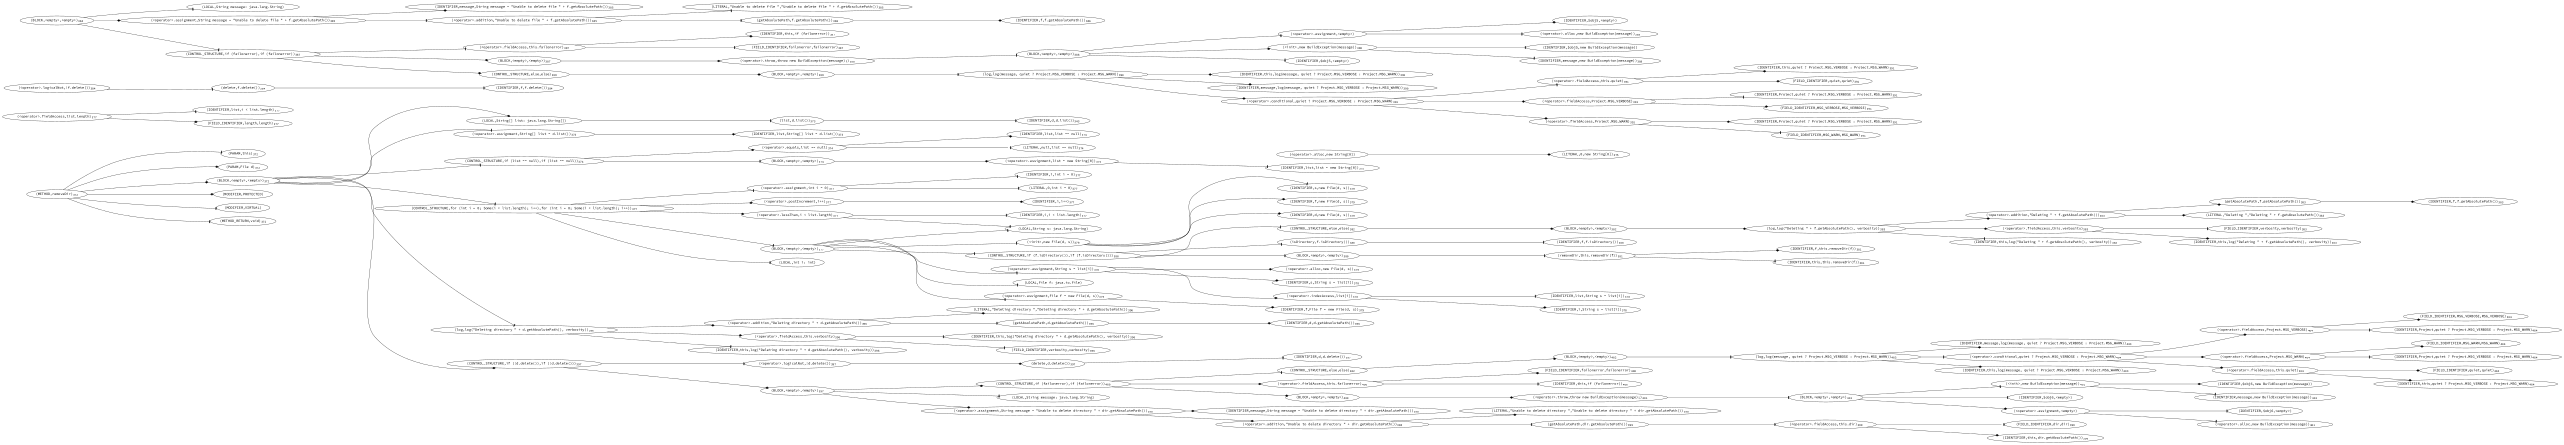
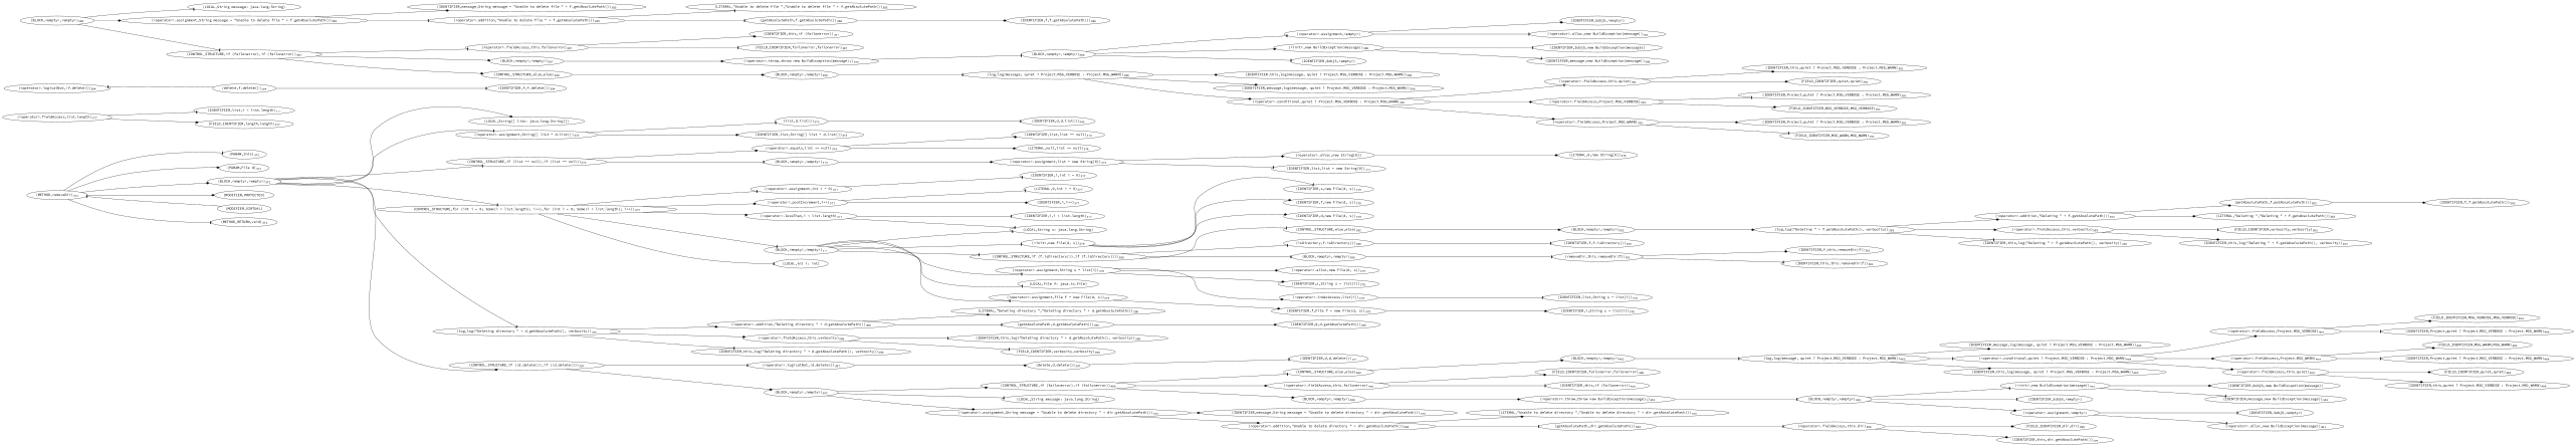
  digraph {
    fontname="Source Code Pro"
    rankdir=LR
    node [fontname="Source Code Pro"]
    edge [arrowhead=diamond fontname="Source Code Pro"]
    n1 [label=<(METHOD,removeDir)<SUB>372</SUB>>]
    n2 [label=<(PARAM,this)<SUB>372</SUB>>]
    n3 [label=<(PARAM,File d)<SUB>372</SUB>>]
    n4 [label=<(BLOCK,&lt;empty&gt;,&lt;empty&gt;)<SUB>372</SUB>>]
    n5 [label=<(MODIFIER,PROTECTED)>]
    n6 [label=<(MODIFIER,VIRTUAL)>]
    n7 [label=<(METHOD_RETURN,void)<SUB>372</SUB>>]
    n8 [label=<(LOCAL,String[] list: java.lang.String[])>]
    n9 [label=<(&lt;operator&gt;.assignment,String[] list = d.list())<SUB>373</SUB>>]
    n10 [label=<(CONTROL_STRUCTURE,if (list == null),if (list == null))<SUB>374</SUB>>]
    n11 [label=<(CONTROL_STRUCTURE,for (int i = 0; Some(i &lt; list.length); i++),for (int i = 0; Some(i &lt; list.length); i++))<SUB>377</SUB>>]
    n12 [label=<(log,log(&quot;Deleting directory &quot; + d.getAbsolutePath(), verbosity))<SUB>396</SUB>>]
    n13 [label=<(CONTROL_STRUCTURE,if (!d.delete()),if (!d.delete()))<SUB>397</SUB>>]
    n14 [label=<(IDENTIFIER,list,String[] list = d.list())<SUB>373</SUB>>]
    n15 [label=<(list,d.list())<SUB>373</SUB>>]
    n16 [label=<(&lt;operator&gt;.equals,list == null)<SUB>374</SUB>>]
    n17 [label=<(BLOCK,&lt;empty&gt;,&lt;empty&gt;)<SUB>374</SUB>>]
    n18 [label=<(LOCAL,int i: int)>]
    n19 [label=<(&lt;operator&gt;.assignment,int i = 0)<SUB>377</SUB>>]
    n20 [label=<(&lt;operator&gt;.lessThan,i &lt; list.length)<SUB>377</SUB>>]
    n21 [label=<(&lt;operator&gt;.postIncrement,i++)<SUB>377</SUB>>]
    n22 [label=<(BLOCK,&lt;empty&gt;,&lt;empty&gt;)<SUB>377</SUB>>]
    n23 [label=<(IDENTIFIER,this,log(&quot;Deleting directory &quot; + d.getAbsolutePath(), verbosity))<SUB>396</SUB>>]
    n24 [label=<(&lt;operator&gt;.addition,&quot;Deleting directory &quot; + d.getAbsolutePath())<SUB>396</SUB>>]
    n25 [label=<(&lt;operator&gt;.fieldAccess,this.verbosity)<SUB>396</SUB>>]
    n26 [label=<(&lt;operator&gt;.logicalNot,!d.delete())<SUB>397</SUB>>]
    n27 [label=<(BLOCK,&lt;empty&gt;,&lt;empty&gt;)<SUB>397</SUB>>]
    n28 [label=<(IDENTIFIER,d,d.list())<SUB>343</SUB>>]
    n29 [label=<(IDENTIFIER,list,list == null)<SUB>374</SUB>>]
    n30 [label=<(LITERAL,null,list == null)<SUB>374</SUB>>]
    n31 [label=<(&lt;operator&gt;.assignment,list = new String[0])<SUB>375</SUB>>]
    n32 [label=<(IDENTIFIER,list,list = new String[0])<SUB>375</SUB>>]
    n33 [label=<(&lt;operator&gt;.alloc,new String[0])>]
    n34 [label=<(LITERAL,0,new String[0])<SUB>375</SUB>>]
    n35 [label=<(IDENTIFIER,i,int i = 0)<SUB>377</SUB>>]
    n36 [label=<(LITERAL,0,int i = 0)<SUB>377</SUB>>]
    n37 [label=<(IDENTIFIER,i,i &lt; list.length)<SUB>377</SUB>>]
    n38 [label=<(LOCAL,String s: java.lang.String)>]
    n39 [label=<(IDENTIFIER,i,i++)<SUB>377</SUB>>]
    n40 [label=<(&lt;operator&gt;.assignment,String s = list[i])<SUB>378</SUB>>]
    n41 [label=<(LOCAL,File f: java.io.File)>]
    n42 [label=<(&lt;operator&gt;.assignment,File f = new File(d, s))<SUB>379</SUB>>]
    n43 [label=<(&lt;init&gt;,new File(d, s))<SUB>379</SUB>>]
    n44 [label=<(CONTROL_STRUCTURE,if (f.isDirectory()),if (f.isDirectory()))<SUB>380</SUB>>]
    n45 [label=<(&lt;operator&gt;.fieldAccess,list.length)<SUB>377</SUB>>]
    n46 [label=<(IDENTIFIER,list,i &lt; list.length)<SUB>377</SUB>>]
    n47 [label=<(FIELD_IDENTIFIER,length,length)<SUB>377</SUB>>]
    n48 [label=<(IDENTIFIER,s,String s = list[i])<SUB>378</SUB>>]
    n49 [label=<(&lt;operator&gt;.indexAccess,list[i])<SUB>378</SUB>>]
    n50 [label=<(&lt;operator&gt;.alloc,new File(d, s))<SUB>379</SUB>>]
    n51 [label=<(IDENTIFIER,f,File f = new File(d, s))<SUB>379</SUB>>]
    n52 [label=<(IDENTIFIER,f,new File(d, s))<SUB>379</SUB>>]
    n53 [label=<(IDENTIFIER,d,new File(d, s))<SUB>379</SUB>>]
    n54 [label=<(IDENTIFIER,s,new File(d, s))<SUB>379</SUB>>]
    n55 [label=<(isDirectory,f.isDirectory())<SUB>380</SUB>>]
    n56 [label=<(BLOCK,&lt;empty&gt;,&lt;empty&gt;)<SUB>380</SUB>>]
    n57 [label=<(CONTROL_STRUCTURE,else,else)<SUB>382</SUB>>]
    n58 [label=<(IDENTIFIER,list,String s = list[i])<SUB>378</SUB>>]
    n59 [label=<(IDENTIFIER,i,String s = list[i])<SUB>378</SUB>>]
    n60 [label=<(IDENTIFIER,f,f.isDirectory())<SUB>380</SUB>>]
    n61 [label=<(removeDir,this.removeDir(f))<SUB>381</SUB>>]
    n62 [label=<(BLOCK,&lt;empty&gt;,&lt;empty&gt;)<SUB>382</SUB>>]
    n63 [label=<(IDENTIFIER,this,this.removeDir(f))<SUB>381</SUB>>]
    n64 [label=<(IDENTIFIER,f,this.removeDir(f))<SUB>381</SUB>>]
    n65 [label=<(log,log(&quot;Deleting &quot; + f.getAbsolutePath(), verbosity))<SUB>383</SUB>>]
    n66 [label=<(IDENTIFIER,this,log(&quot;Deleting &quot; + f.getAbsolutePath(), verbosity))<SUB>383</SUB>>]
    n67 [label=<(&lt;operator&gt;.addition,&quot;Deleting &quot; + f.getAbsolutePath())<SUB>383</SUB>>]
    n68 [label=<(&lt;operator&gt;.fieldAccess,this.verbosity)<SUB>383</SUB>>]
    n69 [label=<(LITERAL,&quot;Deleting &quot;,&quot;Deleting &quot; + f.getAbsolutePath())<SUB>383</SUB>>]
    n70 [label=<(getAbsolutePath,f.getAbsolutePath())<SUB>383</SUB>>]
    n71 [label=<(IDENTIFIER,this,log(&quot;Deleting &quot; + f.getAbsolutePath(), verbosity))<SUB>383</SUB>>]
    n72 [label=<(FIELD_IDENTIFIER,verbosity,verbosity)<SUB>383</SUB>>]
    n73 [label=<(IDENTIFIER,f,f.getAbsolutePath())<SUB>383</SUB>>]
    n74 [label=<(&lt;operator&gt;.logicalNot,!f.delete())<SUB>384</SUB>>]
    n75 [label=<(delete,f.delete())<SUB>384</SUB>>]
    n76 [label=<(BLOCK,&lt;empty&gt;,&lt;empty&gt;)<SUB>384</SUB>>]
    n77 [label=<(LOCAL,String message: java.lang.String)>]
    n78 [label=<(&lt;operator&gt;.assignment,String message = &quot;Unable to delete file &quot; + f.getAbsolutePath())<SUB>385</SUB>>]
    n79 [label=<(CONTROL_STRUCTURE,if (failonerror),if (failonerror))<SUB>387</SUB>>]
    n80 [label=<(IDENTIFIER,f,f.delete())<SUB>384</SUB>>]
    n81 [label=<(IDENTIFIER,message,String message = &quot;Unable to delete file &quot; + f.getAbsolutePath())<SUB>385</SUB>>]
    n82 [label=<(&lt;operator&gt;.addition,&quot;Unable to delete file &quot; + f.getAbsolutePath())<SUB>385</SUB>>]
    n83 [label=<(&lt;operator&gt;.fieldAccess,this.failonerror)<SUB>387</SUB>>]
    n84 [label=<(BLOCK,&lt;empty&gt;,&lt;empty&gt;)<SUB>387</SUB>>]
    n85 [label=<(CONTROL_STRUCTURE,else,else)<SUB>389</SUB>>]
    n86 [label=<(LITERAL,&quot;Unable to delete file &quot;,&quot;Unable to delete file &quot; + f.getAbsolutePath())<SUB>385</SUB>>]
    n87 [label=<(getAbsolutePath,f.getAbsolutePath())<SUB>386</SUB>>]
    n88 [label=<(IDENTIFIER,f,f.getAbsolutePath())<SUB>386</SUB>>]
    n89 [label=<(IDENTIFIER,this,if (failonerror))<SUB>387</SUB>>]
    n90 [label=<(FIELD_IDENTIFIER,failonerror,failonerror)<SUB>387</SUB>>]
    n91 [label=<(&lt;operator&gt;.throw,throw new BuildException(message);)<SUB>388</SUB>>]
    n92 [label=<(BLOCK,&lt;empty&gt;,&lt;empty&gt;)<SUB>389</SUB>>]
    n93 [label=<(BLOCK,&lt;empty&gt;,&lt;empty&gt;)<SUB>388</SUB>>]
    n94 [label=<(&lt;operator&gt;.assignment,&lt;empty&gt;)>]
    n95 [label=<(&lt;init&gt;,new BuildException(message))<SUB>388</SUB>>]
    n96 [label=<(IDENTIFIER,$obj5,&lt;empty&gt;)>]
    n97 [label=<(IDENTIFIER,$obj5,&lt;empty&gt;)>]
    n98 [label=<(&lt;operator&gt;.alloc,new BuildException(message))<SUB>388</SUB>>]
    n99 [label=<(IDENTIFIER,$obj5,new BuildException(message))>]
    n100 [label=<(IDENTIFIER,message,new BuildException(message))<SUB>388</SUB>>]
    n101 [label=<(log,log(message, quiet ? Project.MSG_VERBOSE : Project.MSG_WARN))<SUB>390</SUB>>]
    n102 [label=<(IDENTIFIER,this,log(message, quiet ? Project.MSG_VERBOSE : Project.MSG_WARN))<SUB>390</SUB>>]
    n103 [label=<(IDENTIFIER,message,log(message, quiet ? Project.MSG_VERBOSE : Project.MSG_WARN))<SUB>390</SUB>>]
    n104 [label=<(&lt;operator&gt;.conditional,quiet ? Project.MSG_VERBOSE : Project.MSG_WARN)<SUB>391</SUB>>]
    n105 [label=<(&lt;operator&gt;.fieldAccess,this.quiet)<SUB>391</SUB>>]
    n106 [label=<(&lt;operator&gt;.fieldAccess,Project.MSG_VERBOSE)<SUB>391</SUB>>]
    n107 [label=<(&lt;operator&gt;.fieldAccess,Project.MSG_WARN)<SUB>391</SUB>>]
    n108 [label=<(IDENTIFIER,this,quiet ? Project.MSG_VERBOSE : Project.MSG_WARN)<SUB>391</SUB>>]
    n109 [label=<(FIELD_IDENTIFIER,quiet,quiet)<SUB>391</SUB>>]
    n110 [label=<(IDENTIFIER,Project,quiet ? Project.MSG_VERBOSE : Project.MSG_WARN)<SUB>391</SUB>>]
    n111 [label=<(FIELD_IDENTIFIER,MSG_VERBOSE,MSG_VERBOSE)<SUB>391</SUB>>]
    n112 [label=<(IDENTIFIER,Project,quiet ? Project.MSG_VERBOSE : Project.MSG_WARN)<SUB>391</SUB>>]
    n113 [label=<(FIELD_IDENTIFIER,MSG_WARN,MSG_WARN)<SUB>391</SUB>>]
    n114 [label=<(LITERAL,&quot;Deleting directory &quot;,&quot;Deleting directory &quot; + d.getAbsolutePath())<SUB>396</SUB>>]
    n115 [label=<(getAbsolutePath,d.getAbsolutePath())<SUB>396</SUB>>]
    n116 [label=<(IDENTIFIER,this,log(&quot;Deleting directory &quot; + d.getAbsolutePath(), verbosity))<SUB>396</SUB>>]
    n117 [label=<(FIELD_IDENTIFIER,verbosity,verbosity)<SUB>396</SUB>>]
    n118 [label=<(IDENTIFIER,d,d.getAbsolutePath())<SUB>396</SUB>>]
    n119 [label=<(delete,d.delete())<SUB>397</SUB>>]
    n120 [label=<(LOCAL,String message: java.lang.String)>]
    n121 [label=<(&lt;operator&gt;.assignment,String message = &quot;Unable to delete directory &quot; + dir.getAbsolutePath())<SUB>398</SUB>>]
    n122 [label=<(CONTROL_STRUCTURE,if (failonerror),if (failonerror))<SUB>400</SUB>>]
    n123 [label=<(IDENTIFIER,d,d.delete())<SUB>397</SUB>>]
    n124 [label=<(IDENTIFIER,message,String message = &quot;Unable to delete directory &quot; + dir.getAbsolutePath())<SUB>398</SUB>>]
    n125 [label=<(&lt;operator&gt;.addition,&quot;Unable to delete directory &quot; + dir.getAbsolutePath())<SUB>398</SUB>>]
    n126 [label=<(&lt;operator&gt;.fieldAccess,this.failonerror)<SUB>400</SUB>>]
    n127 [label=<(BLOCK,&lt;empty&gt;,&lt;empty&gt;)<SUB>400</SUB>>]
    n128 [label=<(CONTROL_STRUCTURE,else,else)<SUB>402</SUB>>]
    n129 [label=<(LITERAL,&quot;Unable to delete directory &quot;,&quot;Unable to delete directory &quot; + dir.getAbsolutePath())<SUB>398</SUB>>]
    n130 [label=<(getAbsolutePath,dir.getAbsolutePath())<SUB>399</SUB>>]
    n131 [label=<(&lt;operator&gt;.fieldAccess,this.dir)<SUB>399</SUB>>]
    n132 [label=<(IDENTIFIER,this,dir.getAbsolutePath())<SUB>399</SUB>>]
    n133 [label=<(FIELD_IDENTIFIER,dir,dir)<SUB>399</SUB>>]
    n134 [label=<(IDENTIFIER,this,if (failonerror))<SUB>400</SUB>>]
    n135 [label=<(FIELD_IDENTIFIER,failonerror,failonerror)<SUB>400</SUB>>]
    n136 [label=<(&lt;operator&gt;.throw,throw new BuildException(message);)<SUB>401</SUB>>]
    n137 [label=<(BLOCK,&lt;empty&gt;,&lt;empty&gt;)<SUB>402</SUB>>]
    n138 [label=<(BLOCK,&lt;empty&gt;,&lt;empty&gt;)<SUB>401</SUB>>]
    n139 [label=<(&lt;operator&gt;.assignment,&lt;empty&gt;)>]
    n140 [label=<(&lt;init&gt;,new BuildException(message))<SUB>401</SUB>>]
    n141 [label=<(IDENTIFIER,$obj6,&lt;empty&gt;)>]
    n142 [label=<(IDENTIFIER,$obj6,&lt;empty&gt;)>]
    n143 [label=<(&lt;operator&gt;.alloc,new BuildException(message))<SUB>401</SUB>>]
    n144 [label=<(IDENTIFIER,$obj6,new BuildException(message))>]
    n145 [label=<(IDENTIFIER,message,new BuildException(message))<SUB>401</SUB>>]
    n146 [label=<(log,log(message, quiet ? Project.MSG_VERBOSE : Project.MSG_WARN))<SUB>403</SUB>>]
    n147 [label=<(IDENTIFIER,this,log(message, quiet ? Project.MSG_VERBOSE : Project.MSG_WARN))<SUB>403</SUB>>]
    n148 [label=<(IDENTIFIER,message,log(message, quiet ? Project.MSG_VERBOSE : Project.MSG_WARN))<SUB>403</SUB>>]
    n149 [label=<(&lt;operator&gt;.conditional,quiet ? Project.MSG_VERBOSE : Project.MSG_WARN)<SUB>404</SUB>>]
    n150 [label=<(&lt;operator&gt;.fieldAccess,this.quiet)<SUB>404</SUB>>]
    n151 [label=<(&lt;operator&gt;.fieldAccess,Project.MSG_VERBOSE)<SUB>404</SUB>>]
    n152 [label=<(&lt;operator&gt;.fieldAccess,Project.MSG_WARN)<SUB>404</SUB>>]
    n153 [label=<(IDENTIFIER,this,quiet ? Project.MSG_VERBOSE : Project.MSG_WARN)<SUB>404</SUB>>]
    n154 [label=<(FIELD_IDENTIFIER,quiet,quiet)<SUB>404</SUB>>]
    n155 [label=<(IDENTIFIER,Project,quiet ? Project.MSG_VERBOSE : Project.MSG_WARN)<SUB>404</SUB>>]
    n156 [label=<(FIELD_IDENTIFIER,MSG_VERBOSE,MSG_VERBOSE)<SUB>404</SUB>>]
    n157 [label=<(IDENTIFIER,Project,quiet ? Project.MSG_VERBOSE : Project.MSG_WARN)<SUB>404</SUB>>]
    n158 [label=<(FIELD_IDENTIFIER,MSG_WARN,MSG_WARN)<SUB>404</SUB>>]
    n1 -> n2 [arrowhead=tee]
    n1 -> n3
    n1 -> n4
    n1 -> n5
-   n1 -> n6 [arrowhead=tee]
+   n6 -> n1 [arrowhead=tee]
    n1 -> n7 [arrowhead=tee]
    n4 -> n8
    n4 -> n9 [arrowhead=tee]
    n4 -> n10 [arrowhead=tee]
    n4 -> n11 [arrowhead=tee]
    n4 -> n12 [arrowhead=tee]
    n4 -> n13
    n9 -> n14
-   n8 -> n15 [arrowhead=tee]
+   n9 -> n15 [arrowhead=tee]
    n10 -> n16
    n10 -> n17 [arrowhead=tee]
    n11 -> n18 [arrowhead=tee]
    n11 -> n19 [arrowhead=tee]
    n11 -> n20
    n11 -> n21
    n11 -> n22 [arrowhead=tee]
    n12 -> n23 [arrowhead=tee]
    n12 -> n24
    n12 -> n25
    n13 -> n26 [arrowhead=tee]
    n13 -> n27
    n15 -> n28 [arrowhead=tee]
    n16 -> n29
-   n16 -> n30 [arrowhead=tee]
+   n16 -> n30
    n17 -> n31
    n19 -> n35 [arrowhead=tee]
-   n19 -> n36 [arrowhead=tee]
+   n21 -> n36 [arrowhead=tee]
    n20 -> n37 [arrowhead=tee]
    n20 -> n38 [arrowhead=tee]
    n21 -> n39
    n22 -> n38 [arrowhead=tee]
    n22 -> n40 [arrowhead=tee]
    n22 -> n41 [arrowhead=tee]
    n22 -> n42 [arrowhead=tee]
    n22 -> n43 [arrowhead=tee]
    n22 -> n44 [arrowhead=tee]
    n24 -> n114
    n24 -> n115 [arrowhead=tee]
    n25 -> n116 [arrowhead=tee]
    n25 -> n117 [arrowhead=tee]
    n26 -> n119
    n27 -> n120 [arrowhead=tee]
    n27 -> n121
    n27 -> n122
    n31 -> n32 [arrowhead=tee]
+   n31 -> n33
    n33 -> n34
    n40 -> n48
    n40 -> n49
    n40 -> n50
    n42 -> n51
    n43 -> n52
    n43 -> n53
    n43 -> n54 [arrowhead=tee]
    n44 -> n55 [arrowhead=tee]
    n44 -> n56 [arrowhead=tee]
    n44 -> n57 [arrowhead=tee]
    n45 -> n46 [arrowhead=tee]
    n45 -> n47
    n49 -> n58 [arrowhead=tee]
-   n49 -> n59
+   n51 -> n59
    n55 -> n60 [arrowhead=tee]
    n56 -> n61 [arrowhead=tee]
    n57 -> n62
    n61 -> n63 [arrowhead=tee]
    n61 -> n64
    n62 -> n65
    n65 -> n66 [arrowhead=tee]
    n65 -> n67
    n65 -> n68
    n67 -> n69
    n67 -> n70
    n68 -> n71
    n68 -> n72 [arrowhead=tee]
    n70 -> n73
-   n74 -> n75 [arrowhead=tee]
+   n75 -> n74 [arrowhead=tee]
    n75 -> n80 [arrowhead=tee]
    n76 -> n77 [arrowhead=tee]
    n76 -> n78
    n76 -> n79 [arrowhead=tee]
    n78 -> n81
    n78 -> n82 [arrowhead=tee]
    n79 -> n83 [arrowhead=tee]
    n79 -> n84
    n79 -> n85
    n82 -> n86 [arrowhead=tee]
    n82 -> n87 [arrowhead=tee]
    n83 -> n89
    n83 -> n90 [arrowhead=tee]
    n84 -> n91
    n85 -> n92
    n87 -> n88
    n91 -> n93 [arrowhead=tee]
    n92 -> n101 [arrowhead=tee]
    n93 -> n94 [arrowhead=tee]
    n93 -> n95
    n93 -> n96 [arrowhead=tee]
    n94 -> n97
    n94 -> n98 [arrowhead=tee]
    n95 -> n99 [arrowhead=tee]
    n95 -> n100 [arrowhead=tee]
    n101 -> n102
    n101 -> n103
    n101 -> n104
    n104 -> n105 [arrowhead=tee]
    n104 -> n106
    n104 -> n107
    n105 -> n108
    n105 -> n109
    n106 -> n110 [arrowhead=tee]
    n106 -> n111
    n107 -> n112
    n107 -> n113 [arrowhead=tee]
    n115 -> n118
    n119 -> n123 [arrowhead=tee]
    n121 -> n124
    n121 -> n125
    n122 -> n126
    n122 -> n127
    n122 -> n128 [arrowhead=tee]
    n125 -> n129
    n125 -> n130 [arrowhead=tee]
    n126 -> n134 [arrowhead=tee]
    n126 -> n135
    n127 -> n136
    n128 -> n137
    n130 -> n131 [arrowhead=tee]
    n131 -> n132
-   n131 -> n133 [arrowhead=tee]
+   n131 -> n133
    n136 -> n138 [arrowhead=tee]
    n137 -> n146 [arrowhead=tee]
    n138 -> n139
    n138 -> n140 [arrowhead=tee]
    n138 -> n141 [arrowhead=tee]
    n139 -> n142 [arrowhead=tee]
    n139 -> n143 [arrowhead=tee]
    n140 -> n144
    n140 -> n145 [arrowhead=tee]
    n146 -> n147
    n146 -> n148
    n146 -> n149 [arrowhead=tee]
    n149 -> n150
    n149 -> n151
    n149 -> n152
    n150 -> n153
    n150 -> n154
    n151 -> n155 [arrowhead=tee]
    n151 -> n156
    n152 -> n157 [arrowhead=tee]
    n152 -> n158
  }
